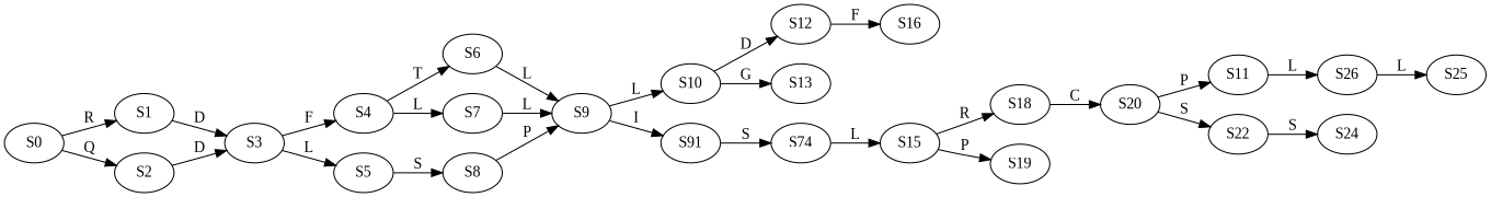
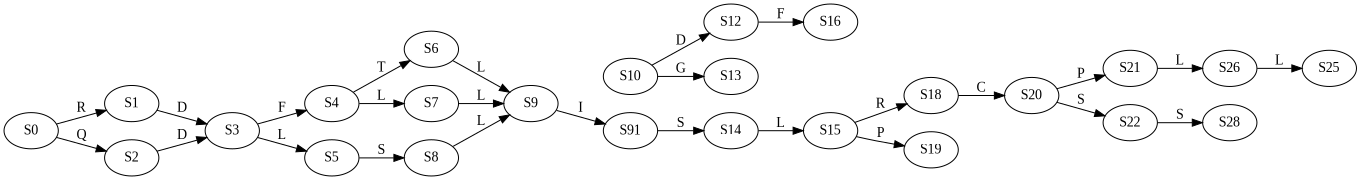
  strict digraph {
    fontname="Liberation Serif"
    rankdir=LR
    node [fontname="Liberation Serif"]
    edge [fontname="Liberation Serif"]
    S0
    S1
    S2
    S3
    S4
    S5
    S6
    S7
    S8
    S9
    S10
    n12 [label=S91]
    S12
    S13
-   S14 [label=S74]
+   S14
    S16
    S15
    S18
    S19
    S20
-   S21 [label=S11]
+   S21
    S22
    n23 [label=S26]
-   S24
+   S24 [label=S28]
    S25
    S0 -> S1 [label=R]
    S0 -> S2 [label=Q]
    S1 -> S3 [label=D]
    S2 -> S3 [label=D]
    S3 -> S4 [label=F]
    S3 -> S5 [label=L]
    S4 -> S6 [label=T]
    S4 -> S7 [label=L]
    S5 -> S8 [label=S]
    S6 -> S9 [label=L]
    S7 -> S9 [label=L]
-   S8 -> S9 [label=P]
-   S9 -> S10 [label=L]
+   S8 -> S9 [label=L]
    S9 -> n12 [label=I]
    S10 -> S12 [label=D]
    S10 -> S13 [label=G]
    n12 -> S14 [label=S]
    S12 -> S16 [label=F]
    S14 -> S15 [label=L]
    S15 -> S18 [label=R]
    S15 -> S19 [label=P]
    S18 -> S20 [label=C]
    S20 -> S21 [label=P]
    S20 -> S22 [label=S]
    S21 -> n23 [label=L]
    S22 -> S24 [label=S]
    n23 -> S25 [label=L]
  }
